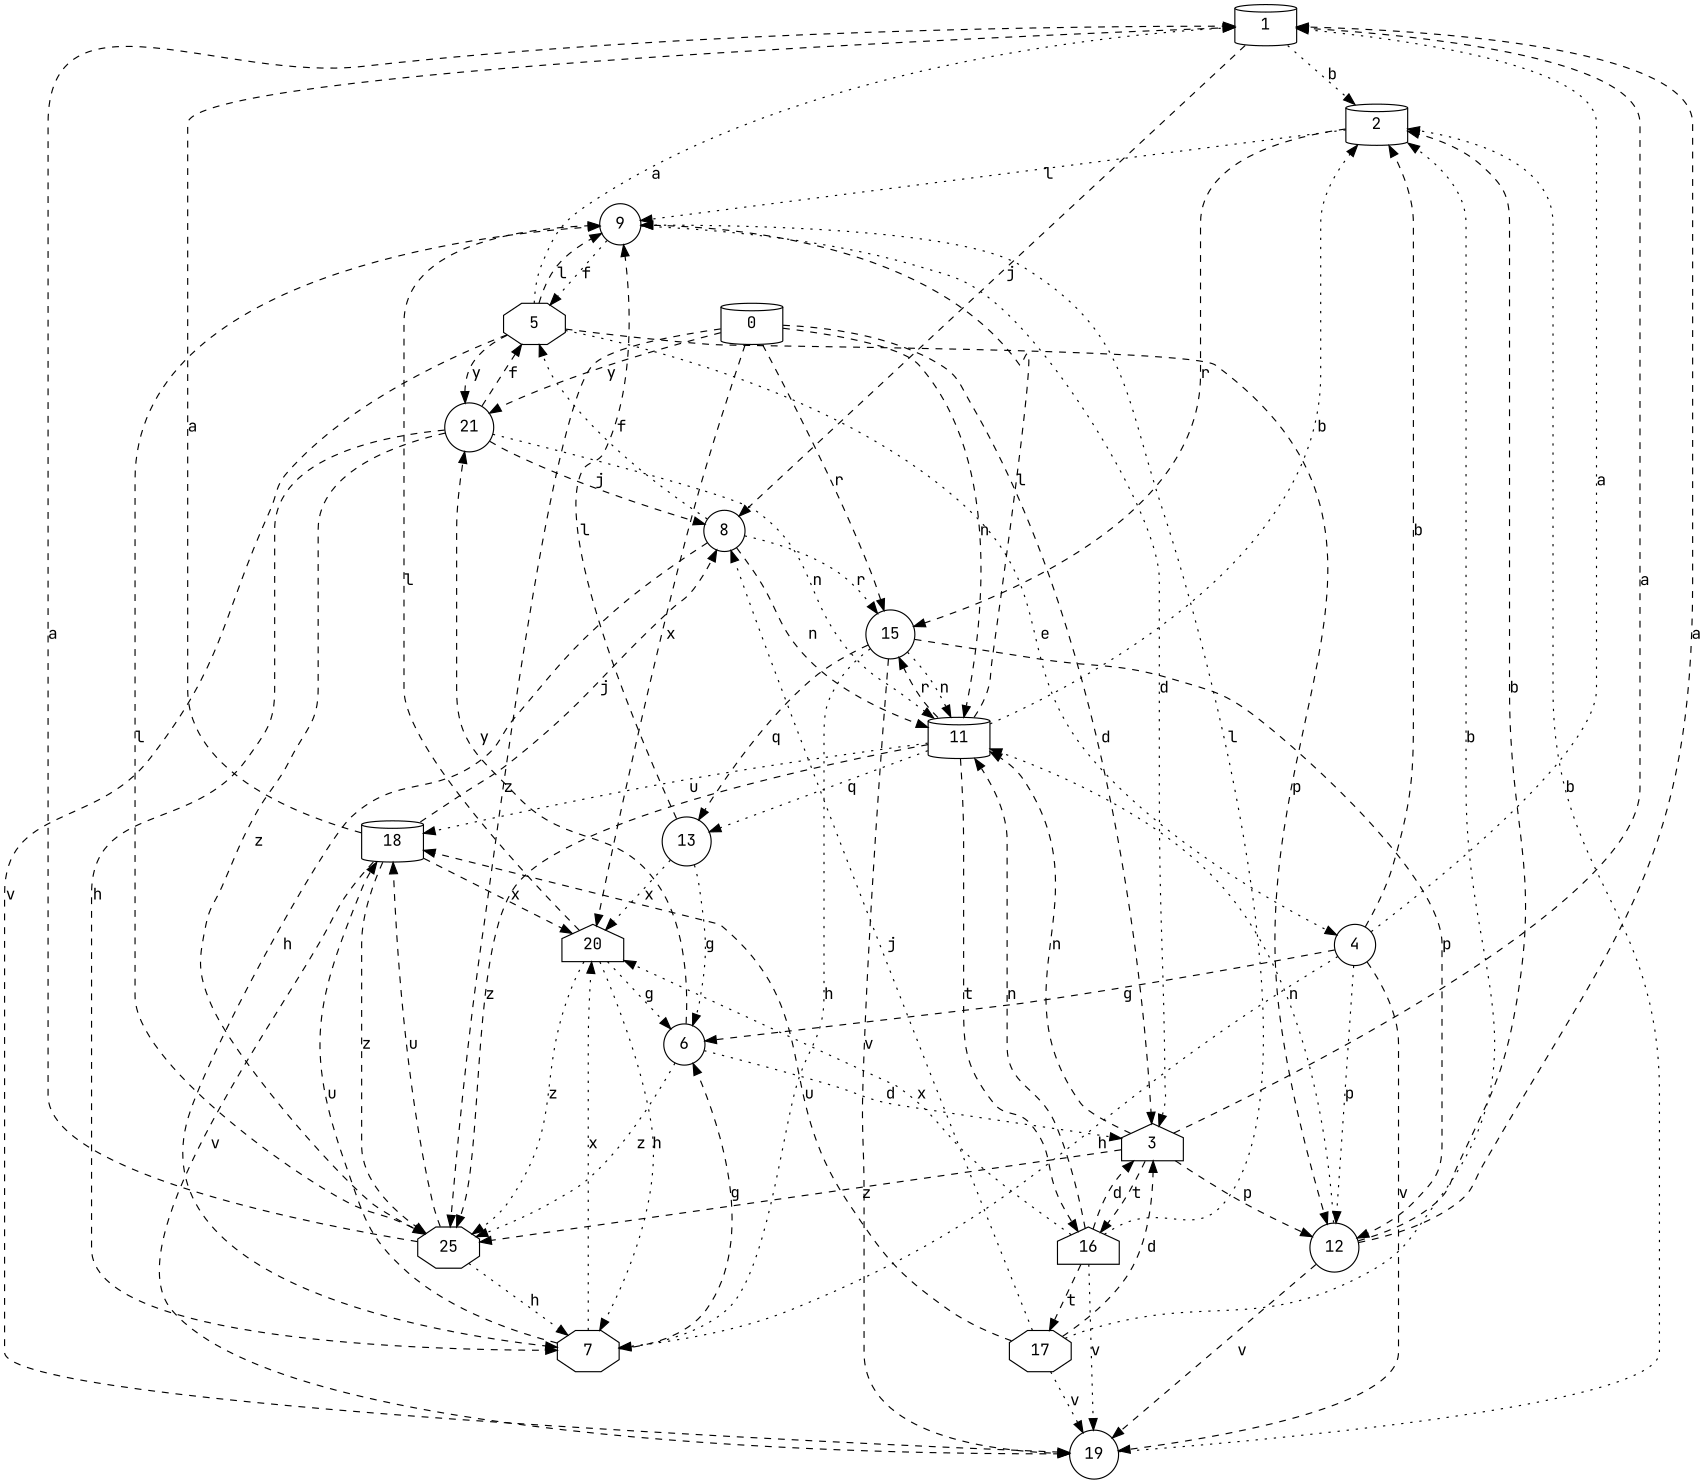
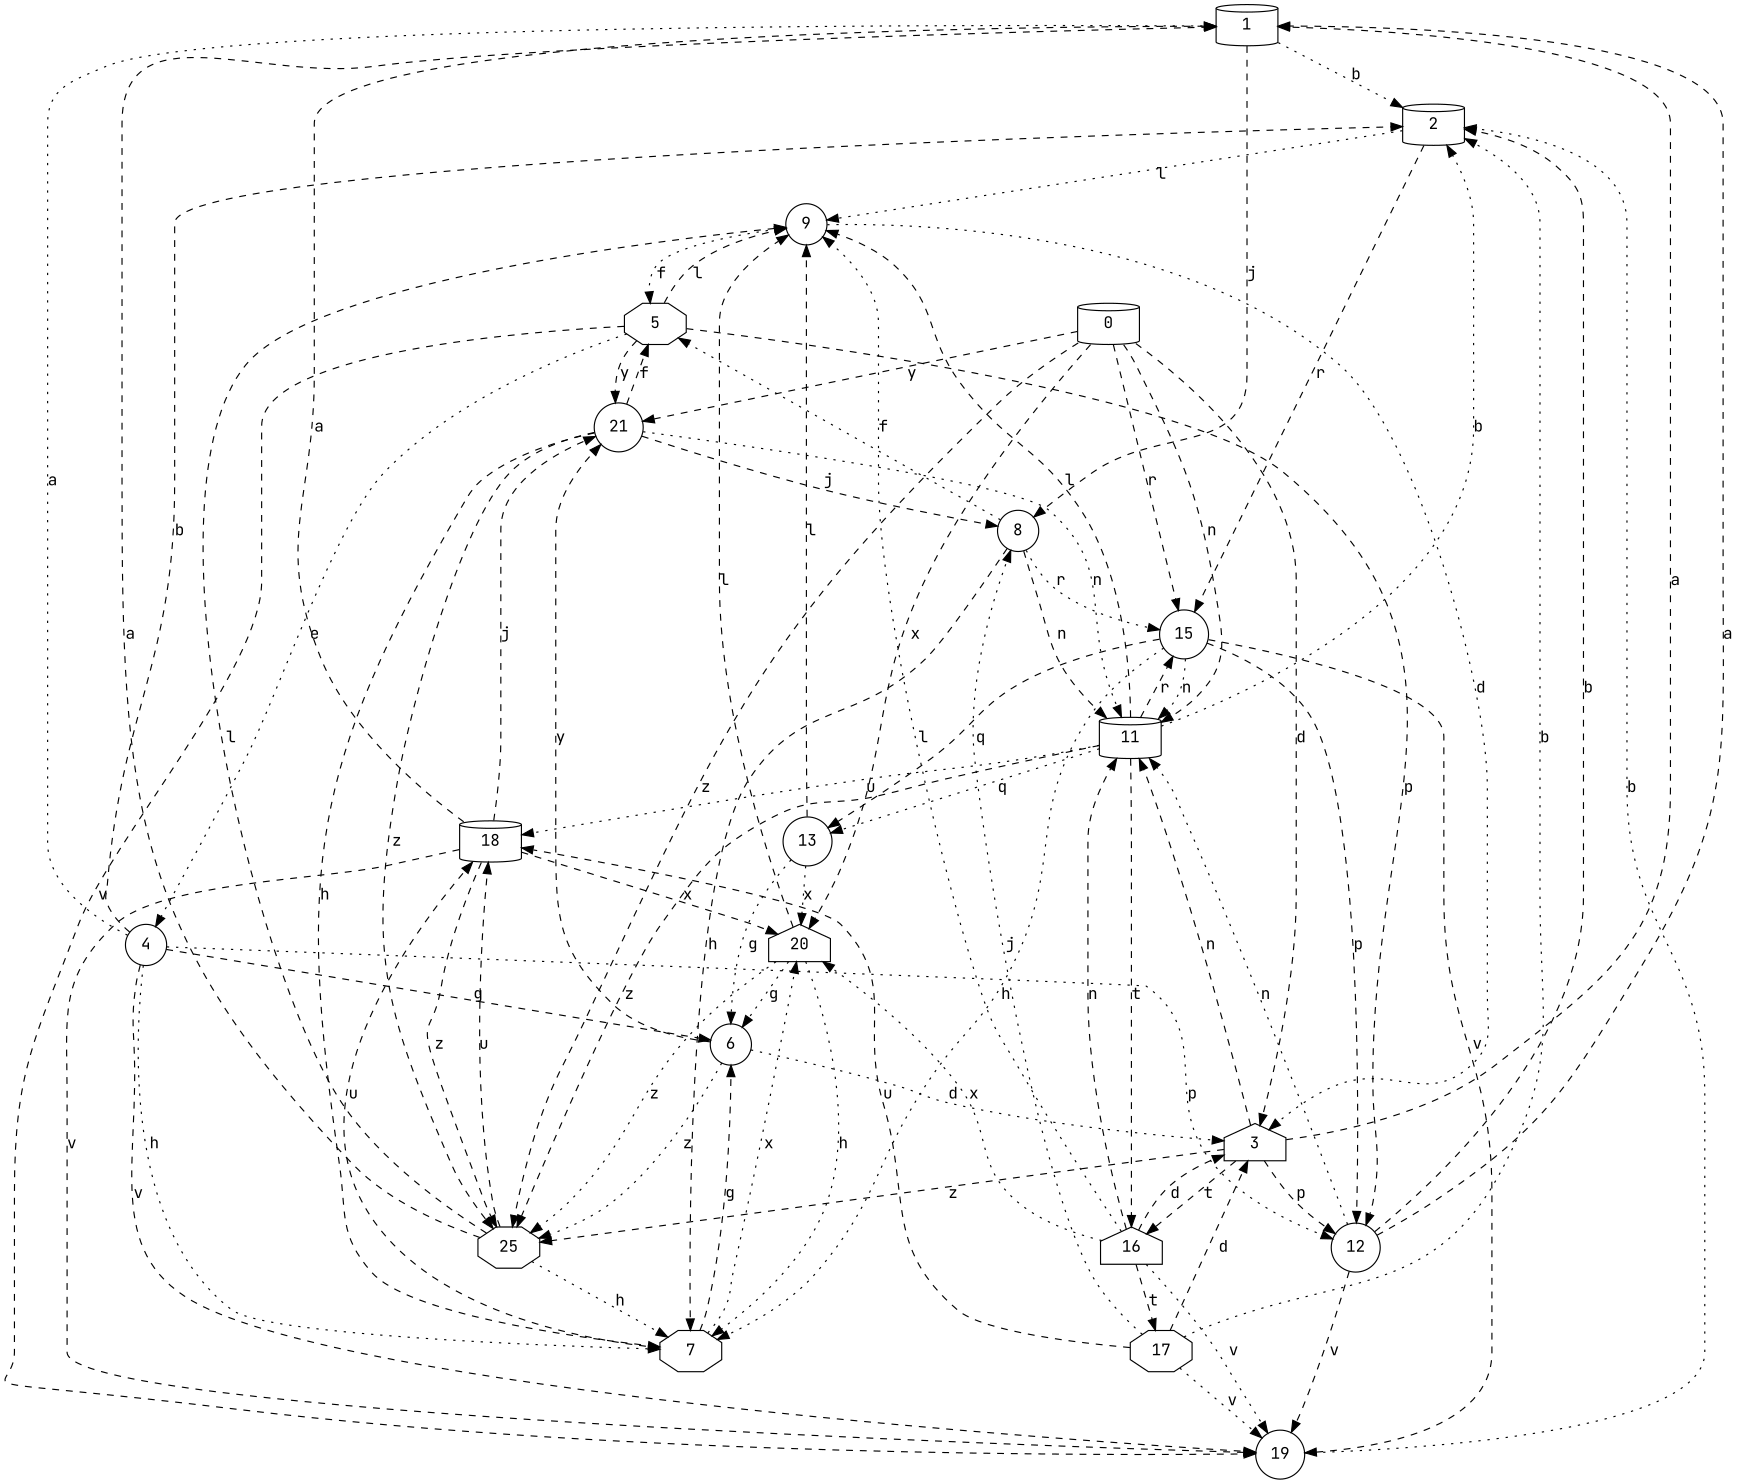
  strict digraph {
    fontname="JetBrains Mono"
    node [fontname="JetBrains Mono" shape=circle]
    edge [fontname="JetBrains Mono" style=dashed]
    1 [shape=cylinder]
    2 [shape=cylinder]
    8
    9
    15
    11 [shape=cylinder]
    7 [shape=octagon]
    5 [shape=octagon]
    3 [shape=house]
    12
    19
    13
    16 [shape=house]
    25 [shape=octagon]
    18 [shape=cylinder]
    20 [shape=house]
    17 [shape=octagon]
    4
    6
    21
    0 [shape=cylinder]
    1 -> 2 [label=b style=dotted]
    1 -> 8 [label=j]
    2 -> 9 [label=l style=dotted]
    2 -> 15 [label=r]
    8 -> 15 [label=r style=dotted]
    8 -> 11 [label=n]
    8 -> 7 [label=h]
    8 -> 5 [label=f style=dotted]
    9 -> 5 [label=f style=dotted]
    9 -> 3 [label=d style=dotted]
    15 -> 11 [label=n style=dotted]
    15 -> 7 [label=h style=dotted]
    15 -> 12 [label=p]
    15 -> 19 [label=v]
    15 -> 13 [label=q]
    11 -> 2 [label=b style=dotted]
    11 -> 9 [label=l]
    11 -> 15 [label=r]
    11 -> 13 [label=q style=dotted]
    11 -> 16 [label=t]
    11 -> 25 [label=z]
    11 -> 18 [label=u style=dotted]
    7 -> 18 [label=u]
    7 -> 20 [label=x style=dotted]
    7 -> 6 [label=g]
-   5 -> 1 [label=a style=dotted]
    5 -> 9 [label=l]
    5 -> 12 [label=p]
    5 -> 19 [label=v]
    5 -> 4 [label=e style=dotted]
    5 -> 21 [label=y]
    3 -> 1 [label=a]
    3 -> 11 [label=n]
    3 -> 12 [label=p]
    3 -> 16 [label=t]
    3 -> 25 [label=z]
    12 -> 1 [label=a]
    12 -> 2 [label=b]
    12 -> 11 [label=n style=dotted]
    12 -> 19 [label=v]
    19 -> 2 [label=b style=dotted]
    13 -> 9 [label=l]
    13 -> 20 [label=x style=dotted]
    13 -> 6 [label=g style=dotted]
    16 -> 9 [label=l style=dotted]
    16 -> 11 [label=n]
    16 -> 3 [label=d]
    16 -> 19 [label=v style=dotted]
    16 -> 20 [label=x style=dotted]
    16 -> 17 [label=t]
    25 -> 1 [label=a]
    25 -> 9 [label=l]
    25 -> 7 [label=h style=dotted]
    25 -> 18 [label=u]
    18 -> 1 [label=a]
-   18 -> 8 [label=j]
+   18 -> 21 [label=j]
    18 -> 19 [label=v]
    18 -> 25 [label=z]
    18 -> 20 [label=x]
    20 -> 9 [label=l]
    20 -> 7 [label=h style=dotted]
    20 -> 25 [label=z style=dotted]
    20 -> 6 [label=g style=dotted]
    17 -> 2 [label=b style=dotted]
    17 -> 8 [label=j style=dotted]
    17 -> 3 [label=d]
    17 -> 19 [label=v style=dotted]
    17 -> 18 [label=u]
    4 -> 1 [label=a style=dotted]
    4 -> 2 [label=b]
    4 -> 7 [label=h style=dotted]
    4 -> 12 [label=p style=dotted]
    4 -> 19 [label=v]
    4 -> 6 [label=g]
    6 -> 3 [label=d style=dotted]
    6 -> 25 [label=z style=dotted]
    6 -> 21 [label=y]
    21 -> 8 [label=j]
    21 -> 11 [label=n style=dotted]
    21 -> 7 [label=h]
    21 -> 5 [label=f]
    21 -> 25 [label=z]
    0 -> 15 [label=r]
    0 -> 11 [label=n]
    0 -> 3 [label=d]
    0 -> 25 [label=z]
    0 -> 20 [label=x]
    0 -> 21 [label=y]
  }
